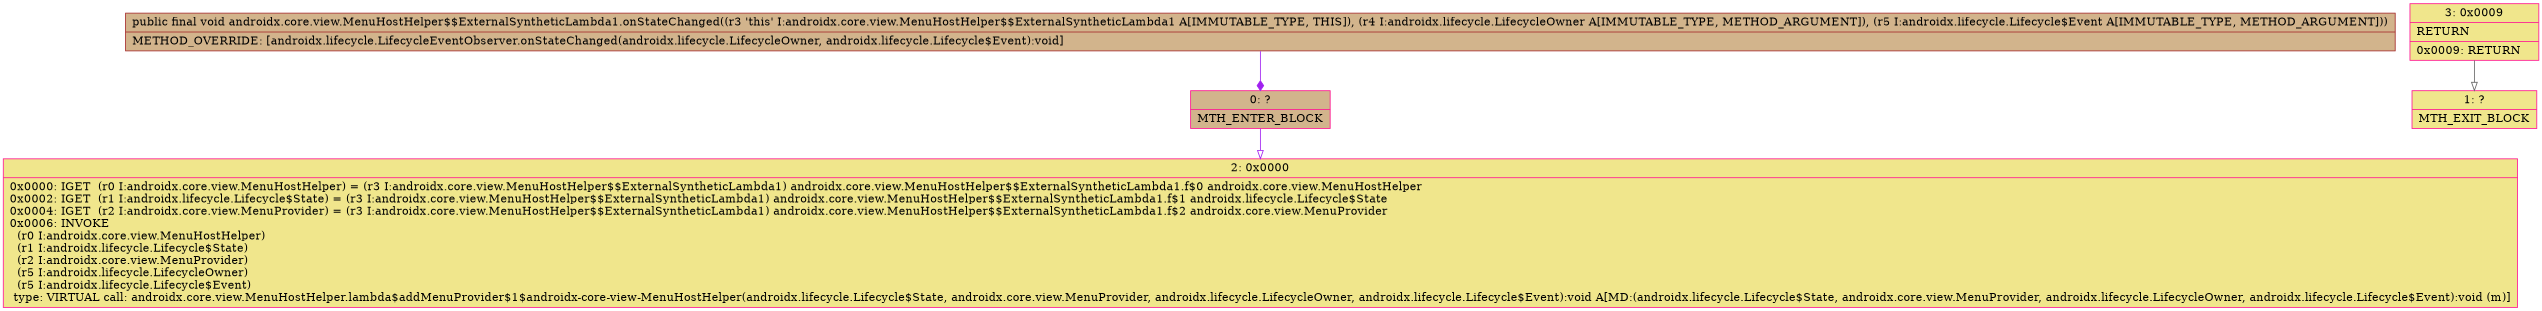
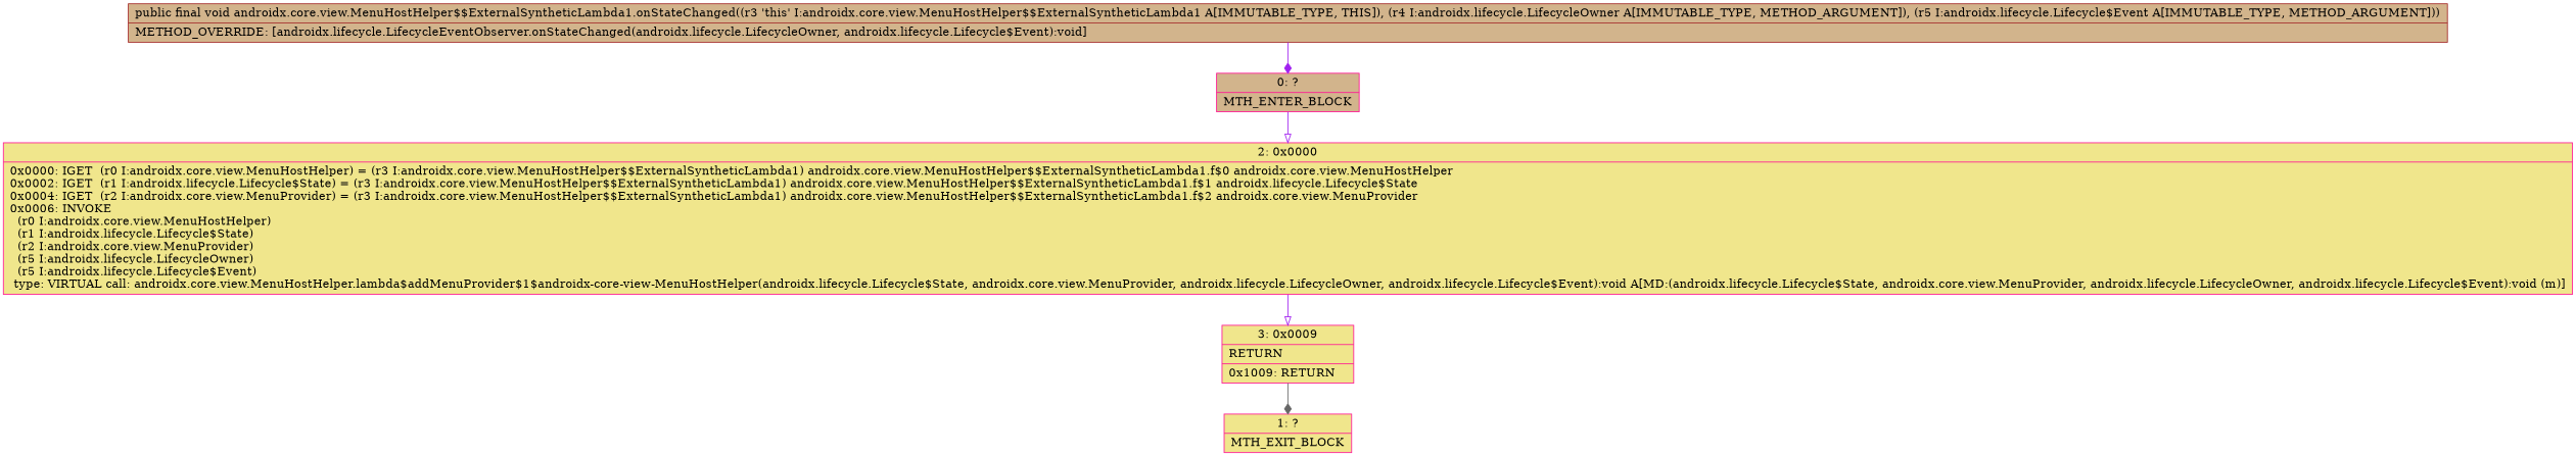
  digraph {
    node [color=deeppink fillcolor=khaki shape=record style=filled]
    edge [arrowhead=onormal color=purple]
    n1 [fillcolor=tan label="{0\:\ ?|MTH_ENTER_BLOCK\l}"]
    n2 [label="{2\:\ 0x0000|0x0000: IGET  (r0 I:androidx.core.view.MenuHostHelper) = (r3 I:androidx.core.view.MenuHostHelper$$ExternalSyntheticLambda1) androidx.core.view.MenuHostHelper$$ExternalSyntheticLambda1.f$0 androidx.core.view.MenuHostHelper \l0x0002: IGET  (r1 I:androidx.lifecycle.Lifecycle$State) = (r3 I:androidx.core.view.MenuHostHelper$$ExternalSyntheticLambda1) androidx.core.view.MenuHostHelper$$ExternalSyntheticLambda1.f$1 androidx.lifecycle.Lifecycle$State \l0x0004: IGET  (r2 I:androidx.core.view.MenuProvider) = (r3 I:androidx.core.view.MenuHostHelper$$ExternalSyntheticLambda1) androidx.core.view.MenuHostHelper$$ExternalSyntheticLambda1.f$2 androidx.core.view.MenuProvider \l0x0006: INVOKE  \l  (r0 I:androidx.core.view.MenuHostHelper)\l  (r1 I:androidx.lifecycle.Lifecycle$State)\l  (r2 I:androidx.core.view.MenuProvider)\l  (r5 I:androidx.lifecycle.LifecycleOwner)\l  (r5 I:androidx.lifecycle.Lifecycle$Event)\l type: VIRTUAL call: androidx.core.view.MenuHostHelper.lambda$addMenuProvider$1$androidx\-core\-view\-MenuHostHelper(androidx.lifecycle.Lifecycle$State, androidx.core.view.MenuProvider, androidx.lifecycle.LifecycleOwner, androidx.lifecycle.Lifecycle$Event):void A[MD:(androidx.lifecycle.Lifecycle$State, androidx.core.view.MenuProvider, androidx.lifecycle.LifecycleOwner, androidx.lifecycle.Lifecycle$Event):void (m)]\l}"]
-   n3 [label="{3\:\ 0x0009|RETURN\l|0x0009: RETURN   \l}"]
+   n3 [label="{3\:\ 0x0009|RETURN\l|0x1009: RETURN   \l}"]
    n4 [label="{1\:\ ?|MTH_EXIT_BLOCK\l}"]
    n5 [color=brown fillcolor=tan label="{public final void androidx.core.view.MenuHostHelper$$ExternalSyntheticLambda1.onStateChanged((r3 'this' I:androidx.core.view.MenuHostHelper$$ExternalSyntheticLambda1 A[IMMUTABLE_TYPE, THIS]), (r4 I:androidx.lifecycle.LifecycleOwner A[IMMUTABLE_TYPE, METHOD_ARGUMENT]), (r5 I:androidx.lifecycle.Lifecycle$Event A[IMMUTABLE_TYPE, METHOD_ARGUMENT]))  | METHOD_OVERRIDE: [androidx.lifecycle.LifecycleEventObserver.onStateChanged(androidx.lifecycle.LifecycleOwner, androidx.lifecycle.Lifecycle$Event):void]\l}"]
    n1 -> n2
-   n3 -> n4 [color=gray40]
+   n2 -> n3
+   n3 -> n4 [arrowhead=diamond color=gray40]
    n5 -> n1 [arrowhead=diamond]
  }
